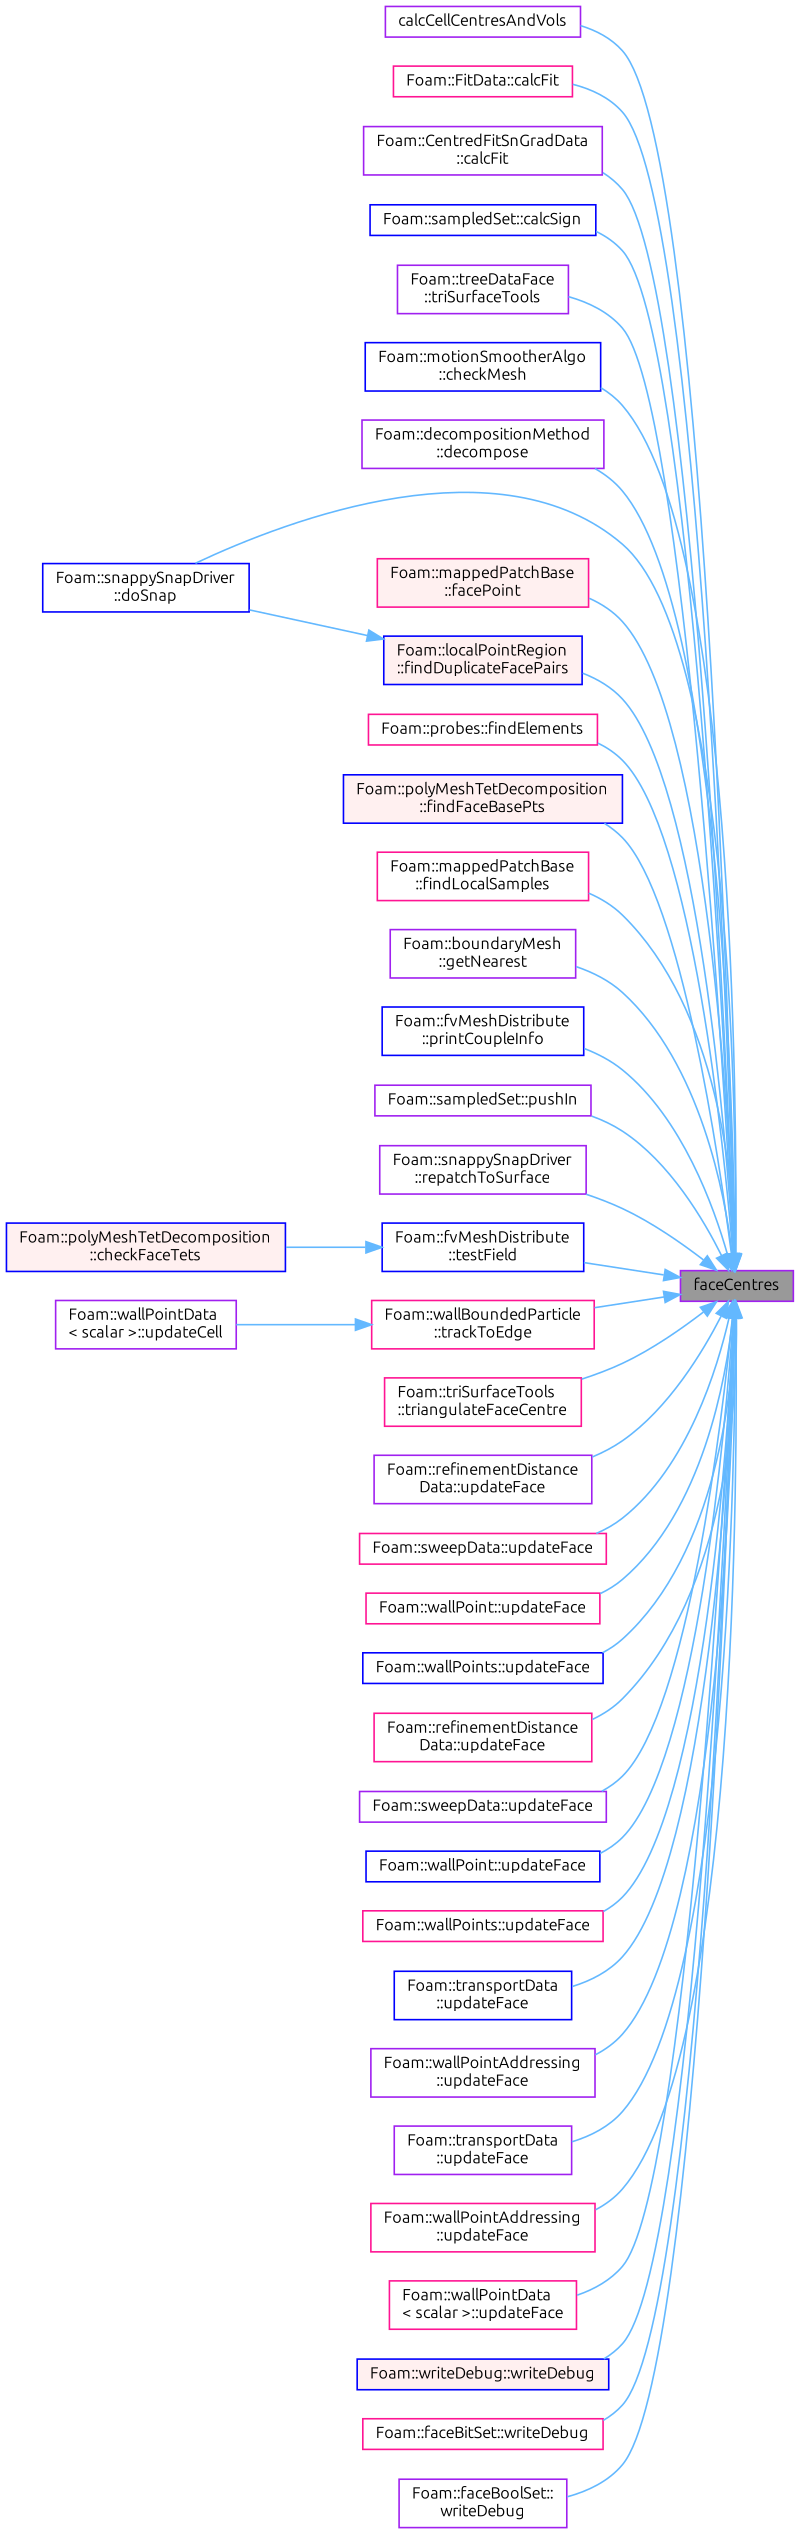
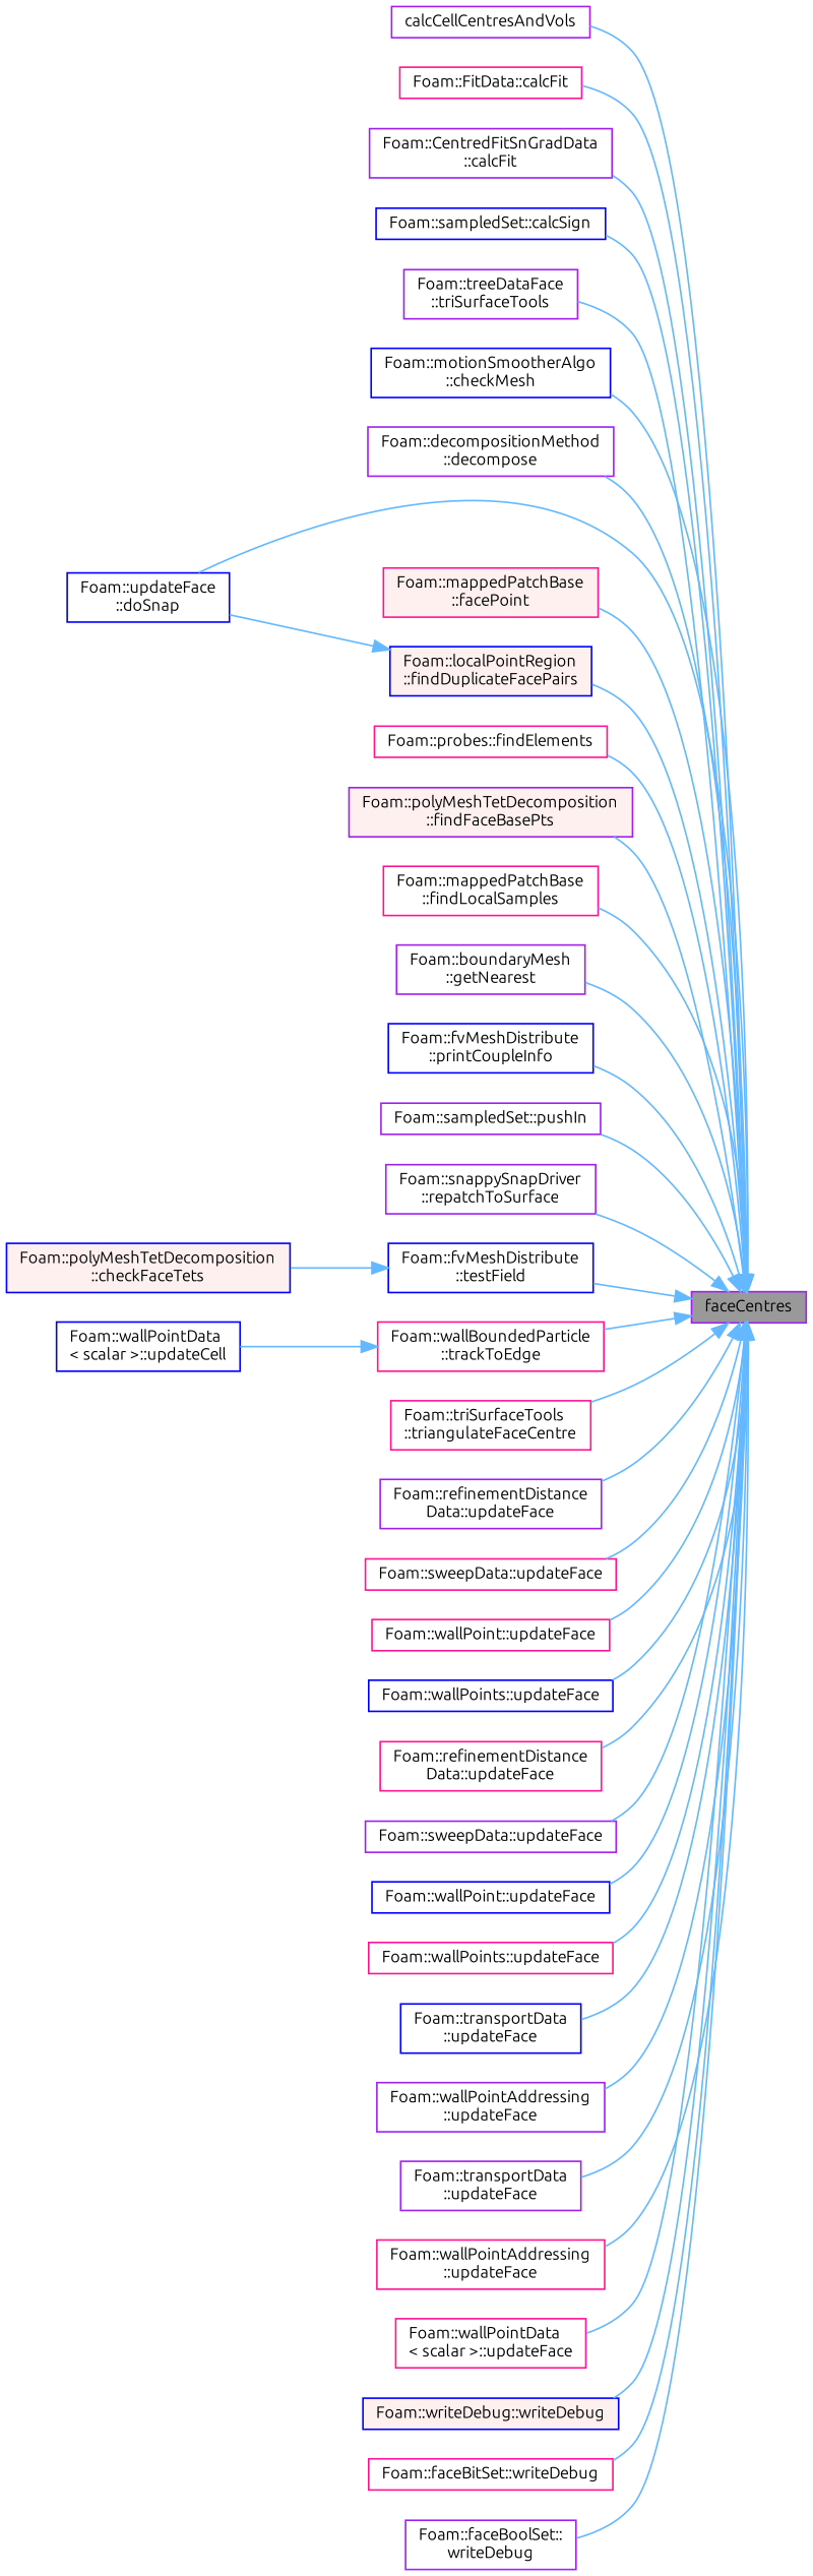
  digraph {
    fontname=Ubuntu
    rankdir=RL
    node [color=purple fillcolor=white fontname=Ubuntu fontsize=10 shape=box style=filled]
    edge [color=steelblue1 dir=back fontname=Ubuntu fontsize=10 labelfontname=Helvetica labelfontsize=10 style=solid]
    n1 [fillcolor=grey60 fontcolor=black height=0.2 label=faceCentres width=0.4]
    n2 [height=0.2 label=calcCellCentresAndVols width=0.4]
    n3 [color=deeppink height=0.2 label="Foam::FitData::calcFit" width=0.4]
    n4 [height=0.2 label="Foam::CentredFitSnGradData\l::calcFit" width=0.4]
    n5 [color=blue height=0.2 label="Foam::sampledSet::calcSign" width=0.4]
    n6 [height=0.2 label="Foam::treeDataFace\l::triSurfaceTools" width=0.4]
    n7 [color=blue height=0.2 label="Foam::motionSmootherAlgo\l::checkMesh" width=0.4]
    n8 [height=0.2 label="Foam::decompositionMethod\l::decompose" width=0.4]
-   n9 [color=blue height=0.2 label="Foam::snappySnapDriver\l::doSnap" width=0.4]
+   n9 [color=blue height=0.2 label="Foam::updateFace\l::doSnap" width=0.4]
    n10 [color=deeppink fillcolor="#FFF0F0" height=0.2 label="Foam::mappedPatchBase\l::facePoint" width=0.4]
    n11 [color=blue fillcolor="#FFF0F0" height=0.2 label="Foam::localPointRegion\l::findDuplicateFacePairs" width=0.4]
    n12 [color=deeppink height=0.2 label="Foam::probes::findElements" width=0.4]
-   n13 [color=blue fillcolor="#FFF0F0" height=0.2 label="Foam::polyMeshTetDecomposition\l::findFaceBasePts" width=0.4]
+   n13 [fillcolor="#FFF0F0" height=0.2 label="Foam::polyMeshTetDecomposition\l::findFaceBasePts" width=0.4]
    n14 [color=deeppink height=0.2 label="Foam::mappedPatchBase\l::findLocalSamples" width=0.4]
    n15 [height=0.2 label="Foam::boundaryMesh\l::getNearest" width=0.4]
    n16 [color=blue height=0.2 label="Foam::fvMeshDistribute\l::printCoupleInfo" width=0.4]
    n17 [height=0.2 label="Foam::sampledSet::pushIn" width=0.4]
    n18 [height=0.2 label="Foam::snappySnapDriver\l::repatchToSurface" width=0.4]
    n19 [color=blue height=0.2 label="Foam::fvMeshDistribute\l::testField" width=0.4]
    n20 [color=deeppink height=0.2 label="Foam::wallBoundedParticle\l::trackToEdge" width=0.4]
    n21 [color=deeppink height=0.2 label="Foam::triSurfaceTools\l::triangulateFaceCentre" width=0.4]
    n22 [height=0.2 label="Foam::refinementDistance\lData::updateFace" width=0.4]
    n23 [color=deeppink height=0.2 label="Foam::sweepData::updateFace" width=0.4]
    n24 [color=deeppink height=0.2 label="Foam::wallPoint::updateFace" width=0.4]
    n25 [color=blue height=0.2 label="Foam::wallPoints::updateFace" width=0.4]
    n26 [color=deeppink height=0.2 label="Foam::refinementDistance\lData::updateFace" width=0.4]
    n27 [height=0.2 label="Foam::sweepData::updateFace" width=0.4]
    n28 [color=blue height=0.2 label="Foam::wallPoint::updateFace" width=0.4]
    n29 [color=deeppink height=0.2 label="Foam::wallPoints::updateFace" width=0.4]
    n30 [color=blue height=0.2 label="Foam::transportData\l::updateFace" width=0.4]
    n31 [height=0.2 label="Foam::wallPointAddressing\l::updateFace" width=0.4]
    n32 [height=0.2 label="Foam::transportData\l::updateFace" width=0.4]
    n33 [color=deeppink height=0.2 label="Foam::wallPointAddressing\l::updateFace" width=0.4]
    n34 [color=deeppink height=0.2 label="Foam::wallPointData\l\< scalar \>::updateFace" width=0.4]
    n35 [color=blue fillcolor="#FFF0F0" height=0.2 label="Foam::writeDebug::writeDebug" width=0.4]
    n36 [color=deeppink height=0.2 label="Foam::faceBitSet::writeDebug" width=0.4]
    n37 [height=0.2 label="Foam::faceBoolSet::\lwriteDebug" width=0.4]
    n38 [color=blue fillcolor="#FFF0F0" height=0.2 label="Foam::polyMeshTetDecomposition\l::checkFaceTets" width=0.4]
-   n39 [height=0.2 label="Foam::wallPointData\l\< scalar \>::updateCell" width=0.4]
+   n39 [color=blue height=0.2 label="Foam::wallPointData\l\< scalar \>::updateCell" width=0.4]
    n1 -> n2
    n1 -> n3
    n1 -> n4
    n1 -> n5
    n1 -> n6
    n1 -> n7
    n1 -> n8
    n1 -> n9
    n1 -> n10
    n1 -> n11
    n1 -> n12
    n1 -> n13
    n1 -> n14
    n1 -> n15
    n1 -> n16
    n1 -> n17
    n1 -> n18
    n1 -> n19
    n1 -> n20
    n1 -> n21
    n1 -> n22
    n1 -> n23
    n1 -> n24
    n1 -> n25
    n1 -> n26
    n1 -> n27
    n1 -> n28
    n1 -> n29
    n1 -> n30
    n1 -> n31
    n1 -> n32
    n1 -> n33
    n1 -> n34
    n1 -> n35
    n1 -> n36
    n1 -> n37
    n11 -> n9
    n19 -> n38
    n20 -> n39
  }
